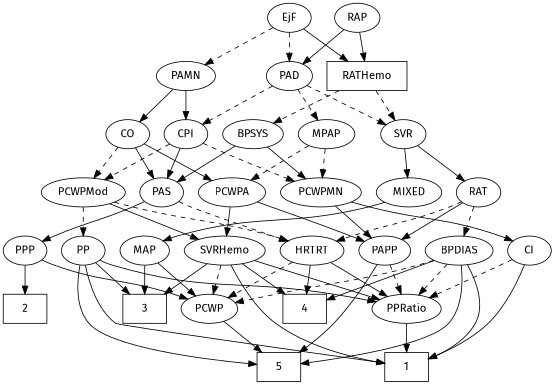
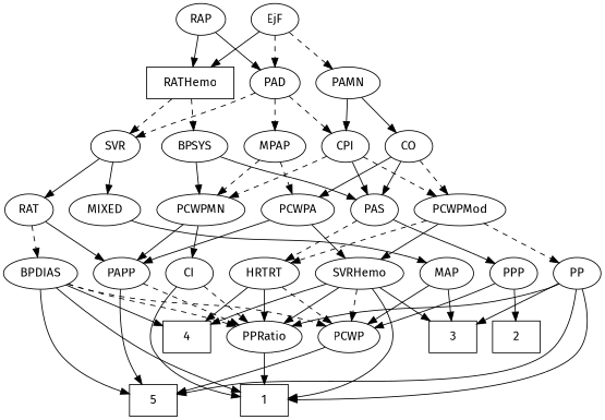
  strict digraph {
    fontname="Fira Sans"
    node [fontname="Fira Sans"]
    edge [fontname="Fira Sans" style=solid]
    1 [height=0.5 shape=box width=0.75]
    2 [height=0.5 shape=box width=0.75]
    3 [height=0.5 shape=box width=0.75]
    4 [height=0.5 shape=box width=0.75]
    5 [height=0.5 shape=box width=0.75]
    EjF [height=0.5 width=0.75]
    PAD [height=0.5 width=0.79437]
    PAMN [height=0.5 width=1.011]
    RATHemo [height=0.5 shape=box width=1.3721]
    RAP [height=0.5 width=0.77632]
    MPAP [height=0.5 width=0.97491]
    CPI [height=0.5 width=0.75]
    SVR [height=0.5 width=0.77632]
    CO [height=0.5 width=0.75]
    BPSYS [height=0.5 width=1.0471]
    PCWPA [height=0.5 width=1.1555]
    PCWPMN [height=0.5 width=1.3902]
    PAS [height=0.5 width=0.75]
    PCWPMod [height=0.5 width=1.4443]
    MIXED [height=0.5 width=1.1193]
    RAT [height=0.5 width=0.75827]
    MAP [height=0.5 width=0.84854]
    PCWP [height=0.5 width=0.97491]
    PAPP [height=0.5 width=0.88464]
    SVRHemo [height=0.5 width=1.3902]
    CI [height=0.5 width=0.75]
    PPRatio [height=0.5 width=1.1013]
    PPP [height=0.5 width=0.75]
    HRTRT [height=0.5 width=1.1013]
    PP [height=0.5 width=0.75]
    BPDIAS [height=0.5 width=1.1735]
    EjF -> PAD [style=dashed]
    EjF -> PAMN [style=dashed]
    EjF -> RATHemo
    PAD -> MPAP [style=dashed]
    PAD -> CPI [style=dashed]
    PAD -> SVR [style=dashed]
    PAMN -> CPI
    PAMN -> CO
    RATHemo -> SVR [style=dashed]
    RATHemo -> BPSYS [style=dashed]
    RAP -> PAD
    RAP -> RATHemo
    MPAP -> PCWPA [style=dashed]
    MPAP -> PCWPMN [style=dashed]
    CPI -> PCWPMN [style=dashed]
    CPI -> PAS
    CPI -> PCWPMod [style=dashed]
    SVR -> MIXED
    SVR -> RAT
    CO -> PCWPA
    CO -> PAS
    CO -> PCWPMod [style=dashed]
    BPSYS -> PCWPMN
    BPSYS -> PAS
    PCWPA -> PAPP
    PCWPA -> SVRHemo
    PCWPMN -> PAPP
    PCWPMN -> CI
    PAS -> PPP
    PAS -> HRTRT [style=dashed]
    PCWPMod -> SVRHemo
    PCWPMod -> HRTRT [style=dashed]
    PCWPMod -> PP [style=dashed]
    MIXED -> MAP
    RAT -> PAPP
-   RAT -> HRTRT [style=dashed]
    RAT -> BPDIAS [style=dashed]
    MAP -> 3
    MAP -> PCWP
    PCWP -> 5
    PAPP -> 5
    PAPP -> PPRatio [style=dashed]
    SVRHemo -> 1
    SVRHemo -> 3
    SVRHemo -> 4
    SVRHemo -> PCWP [style=dashed]
    SVRHemo -> PPRatio
    CI -> 1
    CI -> PPRatio [style=dashed]
    PPRatio -> 1
    PPP -> 2
    PPP -> PCWP
    HRTRT -> 4
    HRTRT -> PCWP [style=dashed]
    HRTRT -> PPRatio
    PP -> 1
    PP -> 3
    PP -> 5
    PP -> PPRatio
    BPDIAS -> 1
    BPDIAS -> 4
    BPDIAS -> 5
    BPDIAS -> PCWP [style=dashed]
    BPDIAS -> PPRatio [style=dashed]
  }
